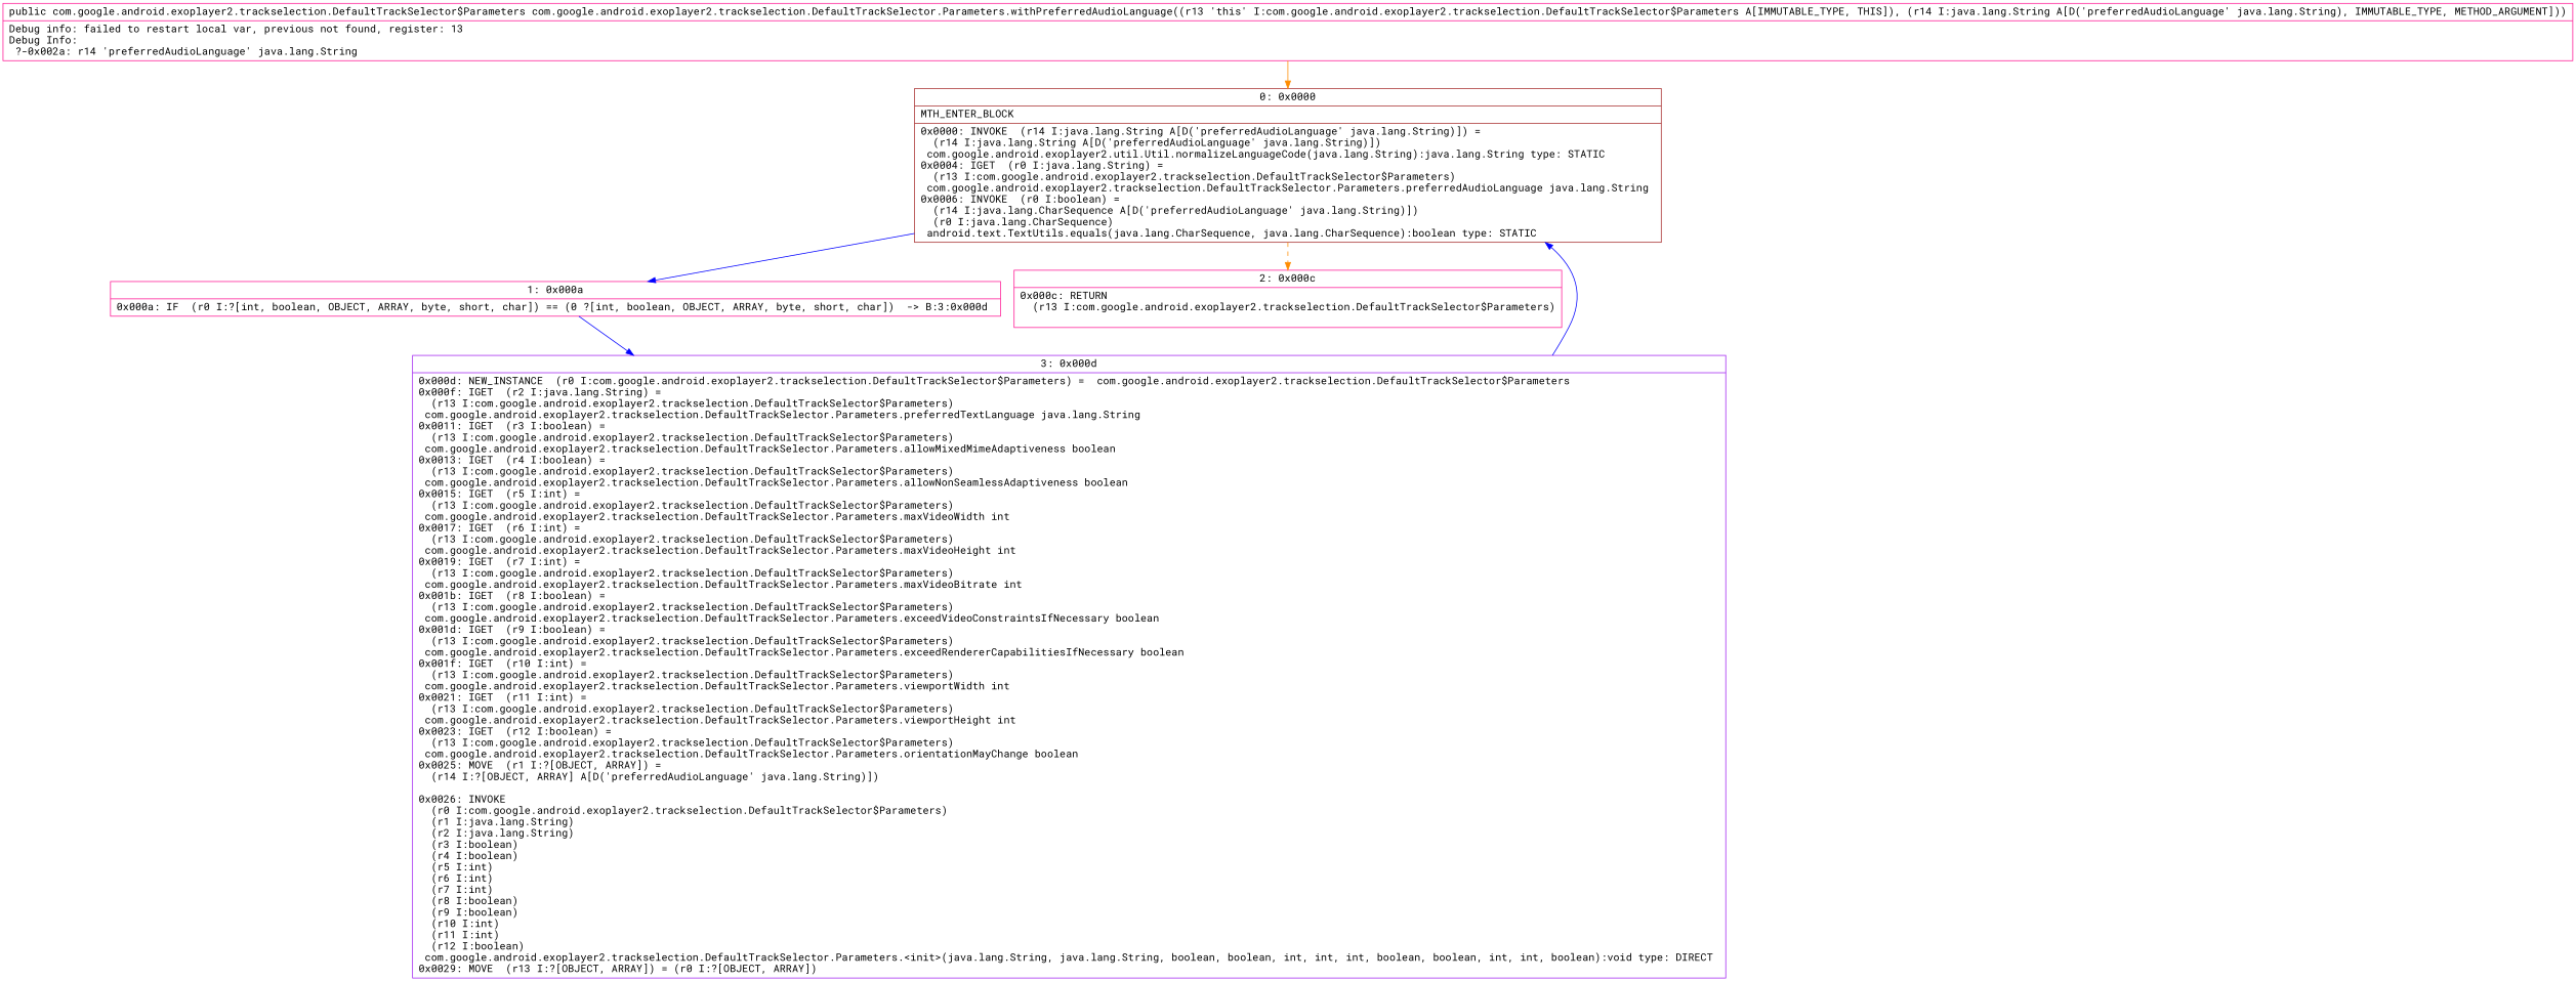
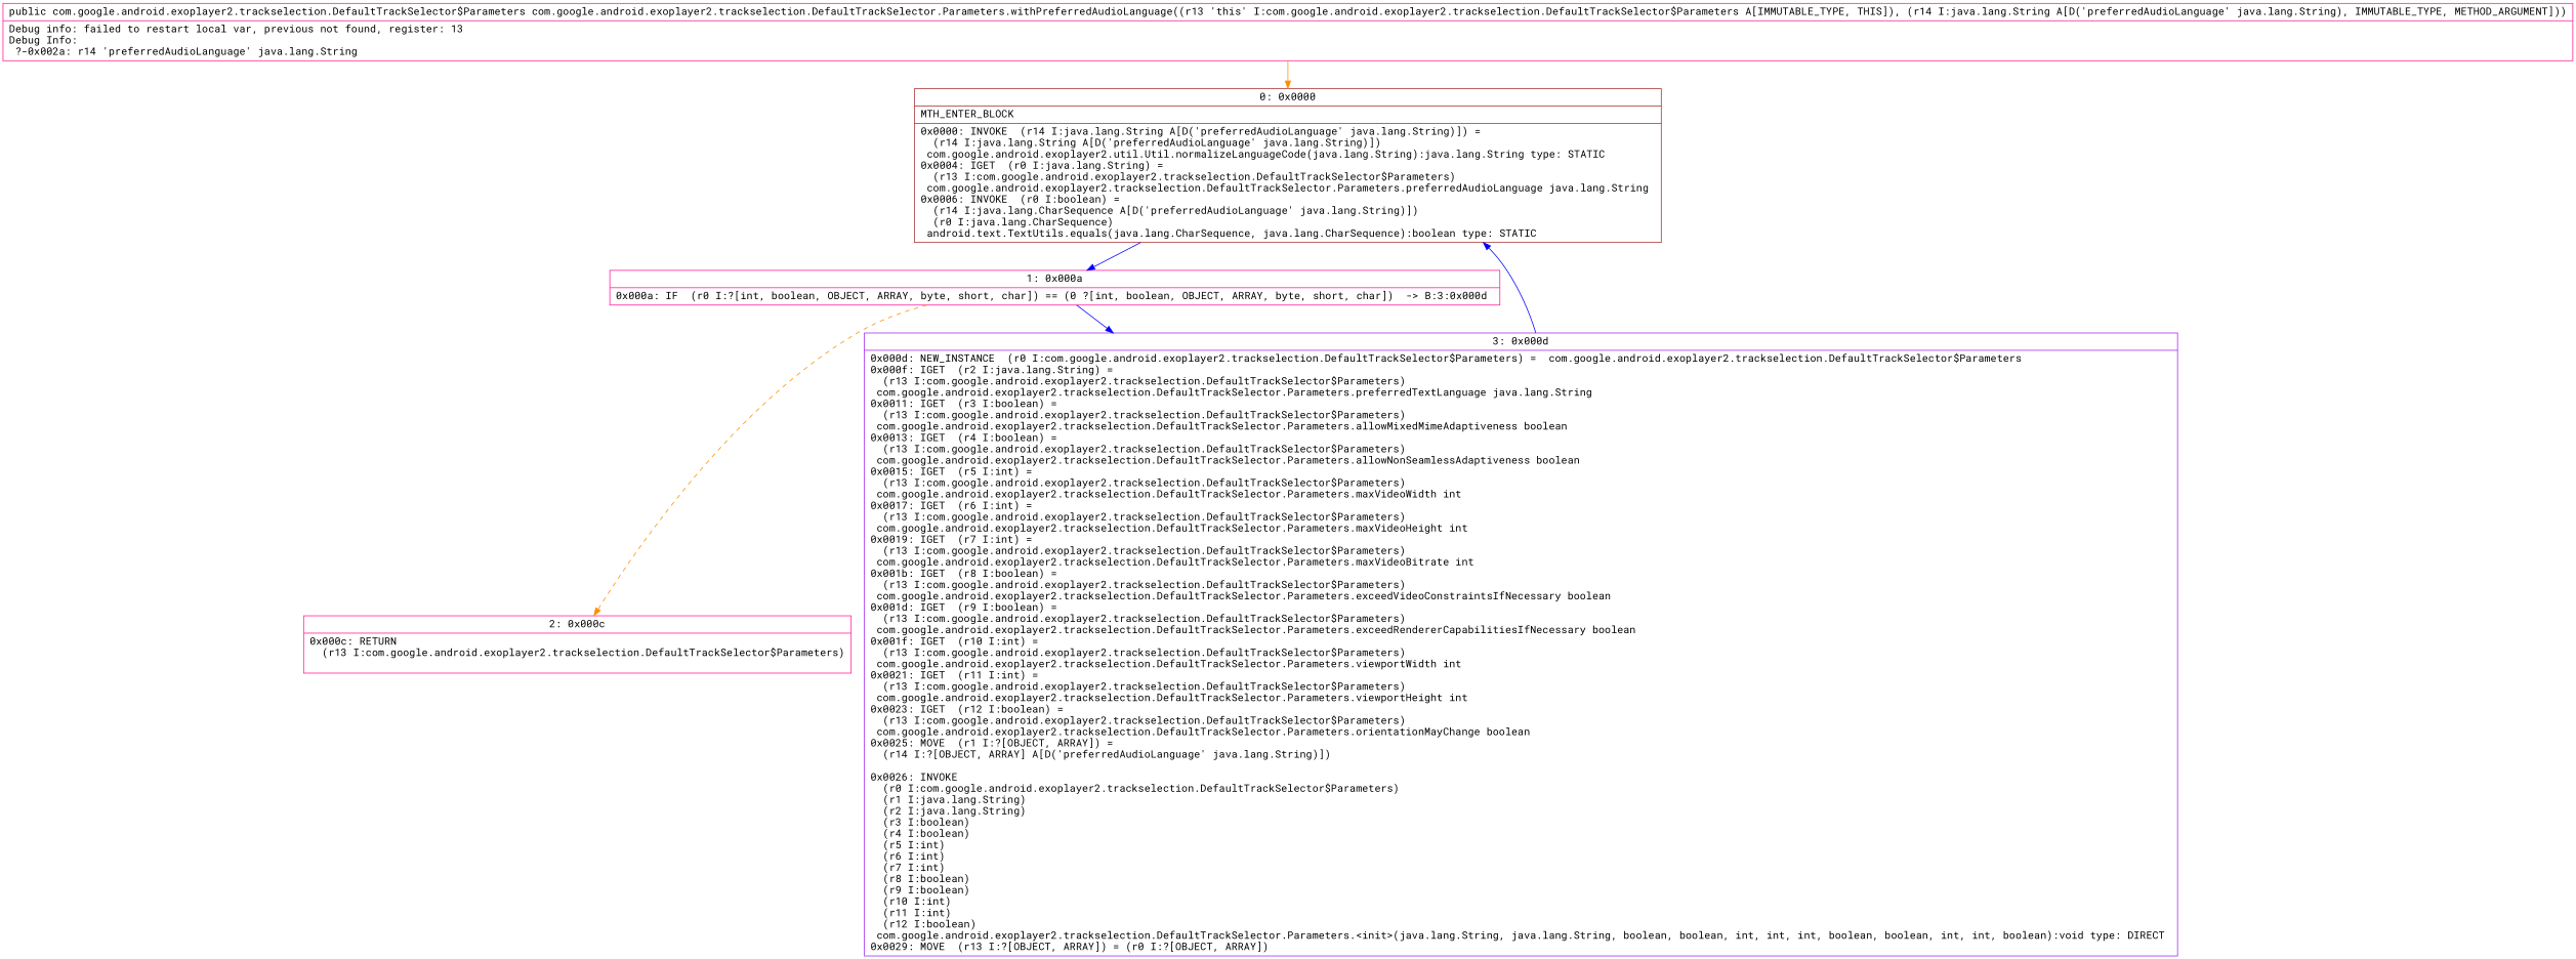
  digraph {
    fontname="Roboto Mono"
    node [color=deeppink fontname="Roboto Mono" shape=record]
    edge [color=blue fontname="Roboto Mono"]
    n1 [color=brown label="{0\:\ 0x0000|MTH_ENTER_BLOCK\l|0x0000: INVOKE  (r14 I:java.lang.String A[D('preferredAudioLanguage' java.lang.String)]) = \l  (r14 I:java.lang.String A[D('preferredAudioLanguage' java.lang.String)])\l com.google.android.exoplayer2.util.Util.normalizeLanguageCode(java.lang.String):java.lang.String type: STATIC \l0x0004: IGET  (r0 I:java.lang.String) = \l  (r13 I:com.google.android.exoplayer2.trackselection.DefaultTrackSelector$Parameters)\l com.google.android.exoplayer2.trackselection.DefaultTrackSelector.Parameters.preferredAudioLanguage java.lang.String \l0x0006: INVOKE  (r0 I:boolean) = \l  (r14 I:java.lang.CharSequence A[D('preferredAudioLanguage' java.lang.String)])\l  (r0 I:java.lang.CharSequence)\l android.text.TextUtils.equals(java.lang.CharSequence, java.lang.CharSequence):boolean type: STATIC \l}"]
    n2 [label="{1\:\ 0x000a|0x000a: IF  (r0 I:?[int, boolean, OBJECT, ARRAY, byte, short, char]) == (0 ?[int, boolean, OBJECT, ARRAY, byte, short, char])  \-\> B:3:0x000d \l}"]
    n3 [label="{2\:\ 0x000c|0x000c: RETURN  \l  (r13 I:com.google.android.exoplayer2.trackselection.DefaultTrackSelector$Parameters)\l \l}"]
    n4 [color=purple label="{3\:\ 0x000d|0x000d: NEW_INSTANCE  (r0 I:com.google.android.exoplayer2.trackselection.DefaultTrackSelector$Parameters) =  com.google.android.exoplayer2.trackselection.DefaultTrackSelector$Parameters \l0x000f: IGET  (r2 I:java.lang.String) = \l  (r13 I:com.google.android.exoplayer2.trackselection.DefaultTrackSelector$Parameters)\l com.google.android.exoplayer2.trackselection.DefaultTrackSelector.Parameters.preferredTextLanguage java.lang.String \l0x0011: IGET  (r3 I:boolean) = \l  (r13 I:com.google.android.exoplayer2.trackselection.DefaultTrackSelector$Parameters)\l com.google.android.exoplayer2.trackselection.DefaultTrackSelector.Parameters.allowMixedMimeAdaptiveness boolean \l0x0013: IGET  (r4 I:boolean) = \l  (r13 I:com.google.android.exoplayer2.trackselection.DefaultTrackSelector$Parameters)\l com.google.android.exoplayer2.trackselection.DefaultTrackSelector.Parameters.allowNonSeamlessAdaptiveness boolean \l0x0015: IGET  (r5 I:int) = \l  (r13 I:com.google.android.exoplayer2.trackselection.DefaultTrackSelector$Parameters)\l com.google.android.exoplayer2.trackselection.DefaultTrackSelector.Parameters.maxVideoWidth int \l0x0017: IGET  (r6 I:int) = \l  (r13 I:com.google.android.exoplayer2.trackselection.DefaultTrackSelector$Parameters)\l com.google.android.exoplayer2.trackselection.DefaultTrackSelector.Parameters.maxVideoHeight int \l0x0019: IGET  (r7 I:int) = \l  (r13 I:com.google.android.exoplayer2.trackselection.DefaultTrackSelector$Parameters)\l com.google.android.exoplayer2.trackselection.DefaultTrackSelector.Parameters.maxVideoBitrate int \l0x001b: IGET  (r8 I:boolean) = \l  (r13 I:com.google.android.exoplayer2.trackselection.DefaultTrackSelector$Parameters)\l com.google.android.exoplayer2.trackselection.DefaultTrackSelector.Parameters.exceedVideoConstraintsIfNecessary boolean \l0x001d: IGET  (r9 I:boolean) = \l  (r13 I:com.google.android.exoplayer2.trackselection.DefaultTrackSelector$Parameters)\l com.google.android.exoplayer2.trackselection.DefaultTrackSelector.Parameters.exceedRendererCapabilitiesIfNecessary boolean \l0x001f: IGET  (r10 I:int) = \l  (r13 I:com.google.android.exoplayer2.trackselection.DefaultTrackSelector$Parameters)\l com.google.android.exoplayer2.trackselection.DefaultTrackSelector.Parameters.viewportWidth int \l0x0021: IGET  (r11 I:int) = \l  (r13 I:com.google.android.exoplayer2.trackselection.DefaultTrackSelector$Parameters)\l com.google.android.exoplayer2.trackselection.DefaultTrackSelector.Parameters.viewportHeight int \l0x0023: IGET  (r12 I:boolean) = \l  (r13 I:com.google.android.exoplayer2.trackselection.DefaultTrackSelector$Parameters)\l com.google.android.exoplayer2.trackselection.DefaultTrackSelector.Parameters.orientationMayChange boolean \l0x0025: MOVE  (r1 I:?[OBJECT, ARRAY]) = \l  (r14 I:?[OBJECT, ARRAY] A[D('preferredAudioLanguage' java.lang.String)])\l \l0x0026: INVOKE  \l  (r0 I:com.google.android.exoplayer2.trackselection.DefaultTrackSelector$Parameters)\l  (r1 I:java.lang.String)\l  (r2 I:java.lang.String)\l  (r3 I:boolean)\l  (r4 I:boolean)\l  (r5 I:int)\l  (r6 I:int)\l  (r7 I:int)\l  (r8 I:boolean)\l  (r9 I:boolean)\l  (r10 I:int)\l  (r11 I:int)\l  (r12 I:boolean)\l com.google.android.exoplayer2.trackselection.DefaultTrackSelector.Parameters.\<init\>(java.lang.String, java.lang.String, boolean, boolean, int, int, int, boolean, boolean, int, int, boolean):void type: DIRECT \l0x0029: MOVE  (r13 I:?[OBJECT, ARRAY]) = (r0 I:?[OBJECT, ARRAY]) \l}"]
    n5 [label="{public com.google.android.exoplayer2.trackselection.DefaultTrackSelector$Parameters com.google.android.exoplayer2.trackselection.DefaultTrackSelector.Parameters.withPreferredAudioLanguage((r13 'this' I:com.google.android.exoplayer2.trackselection.DefaultTrackSelector$Parameters A[IMMUTABLE_TYPE, THIS]), (r14 I:java.lang.String A[D('preferredAudioLanguage' java.lang.String), IMMUTABLE_TYPE, METHOD_ARGUMENT]))  | Debug info: failed to restart local var, previous not found, register: 13\lDebug Info:\l  ?\-0x002a: r14 'preferredAudioLanguage' java.lang.String\l}"]
    n1 -> n2
-   n1 -> n3 [color=darkorange style=dashed]
+   n2 -> n3 [color=darkorange style=dashed]
    n2 -> n4
    n4 -> n1
    n5 -> n1 [color=darkorange]
  }
